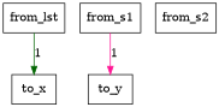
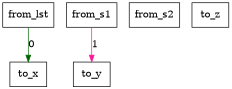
  digraph {
    rankdir=TB
    node [fillcolor=white shape=box style=filled]
    n1 [label=<from_lst>]
    n2 [label=<to_x>]
    n3 [label=<from_s1>]
    n4 [label=<to_y>]
    n5 [label=<from_s2>]
-   n1 -> n2 [color=darkgreen label=1]
+   n6 [label=<to_z>]
+   n1 -> n2 [color=darkgreen label=0]
    n3 -> n4 [color=deeppink label=1]
  }
